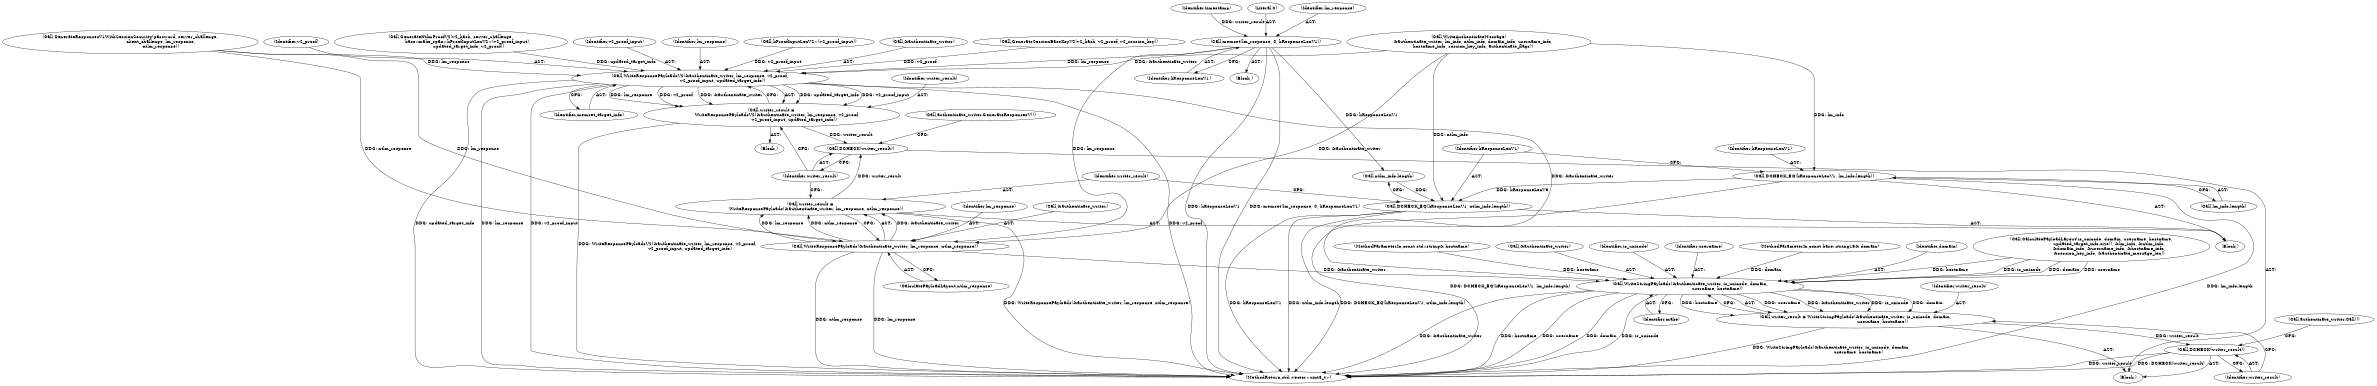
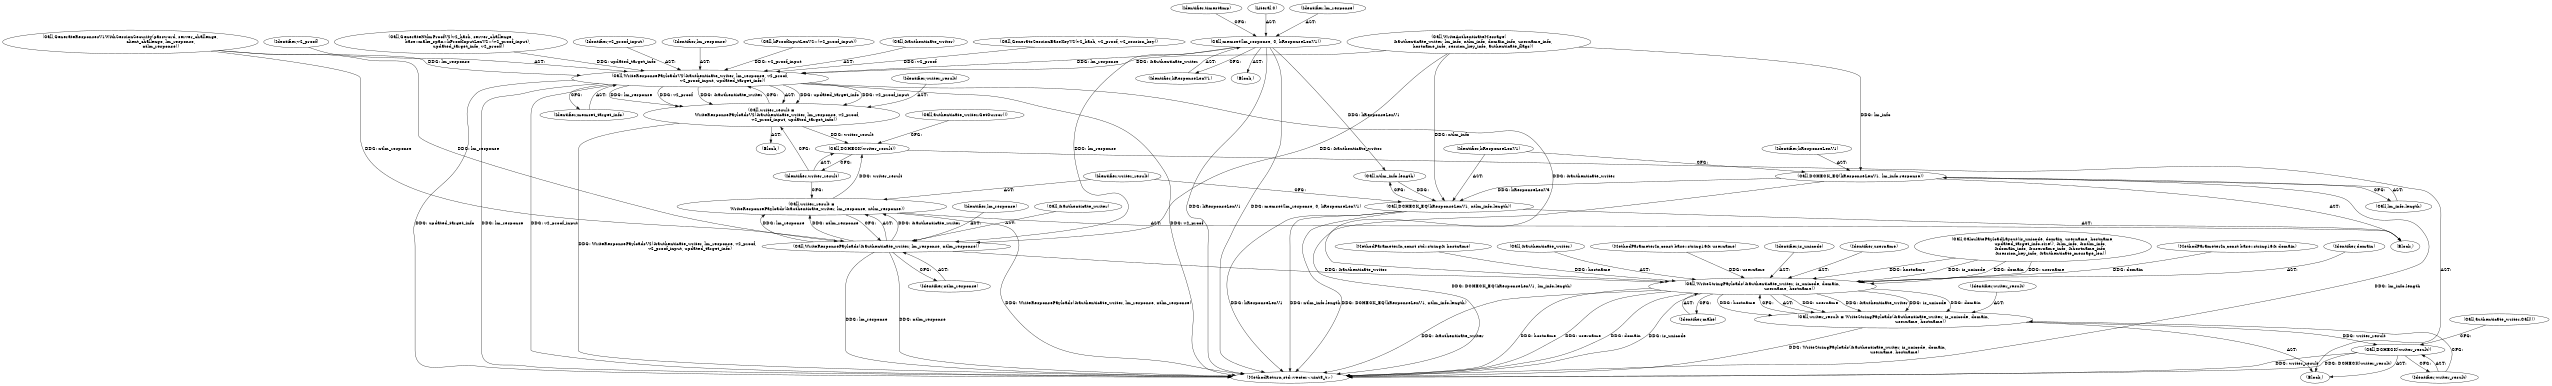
  digraph {
    n1 [label="(Call,memset(lm_response, 0, kResponseLenV1))"]
    n2 [label="(Call,WriteResponsePayloadsV2(&authenticate_writer, lm_response, v2_proof,\n                                v2_proof_input, updated_target_info))"]
    n3 [label="(Call,WriteResponsePayloads(&authenticate_writer, lm_response, ntlm_response))"]
    n4 [label="(Identifier,kResponseLenV1)"]
    n5 [label="(MethodReturn,std::vector<uint8_t>)"]
    n6 [label="(Block,)"]
    n7 [label="(Call,ntlm_info.length)"]
    n8 [label="(Call,writer_result =\n        WriteResponsePayloadsV2(&authenticate_writer, lm_response, v2_proof,\n                                v2_proof_input, updated_target_info))"]
    n9 [label="(Call,WriteStringPayloads(&authenticate_writer, is_unicode, domain,\n                                      username, hostname))"]
    n10 [label="(Identifier,memset_target_info)"]
-   n11 [label="(Call,DCHECK_EQ(kResponseLenV1, lm_info.length))"]
+   n11 [label="(Call,DCHECK_EQ(kResponseLenV1, lm_info.response))"]
    n12 [label="(Call,DCHECK_EQ(kResponseLenV1, ntlm_info.length))"]
    n13 [label="(Block,)"]
    n14 [label="(Call,lm_info.length)"]
    n15 [label="(Call,writer_result =\n        WriteResponsePayloads(&authenticate_writer, lm_response, ntlm_response))"]
-   n16 [label="(CalculatePayloadLayout,ntlm_response)"]
+   n16 [label="(Identifier,ntlm_response)"]
    n17 [label="(Call,DCHECK(writer_result))"]
    n18 [label="(Block,)"]
    n19 [label="(Call,writer_result = WriteStringPayloads(&authenticate_writer, is_unicode, domain,\n                                      username, hostname))"]
    n20 [label="(Identifier,make)"]
    n21 [label="(Identifier,writer_result)"]
    n22 [label="(Block,)"]
    n23 [label="(Call,DCHECK(writer_result))"]
    n24 [label="(Identifier,writer_result)"]
    n25 [label="(Call,CalculatePayloadLayout(is_unicode, domain, username, hostname,\n                         updated_target_info.size(), &lm_info, &ntlm_info,\n                         &domain_info, &username_info, &hostname_info,\n                         &session_key_info, &authenticate_message_len))"]
    n26 [label="(MethodParameterIn,const std::string& hostname)"]
    n27 [label="(Identifier,writer_result)"]
    n28 [label="(Call,kProofInputLenV2>(v2_proof_input))"]
    n29 [label="(Identifier,timestamp)"]
    n30 [label="(Call,GenerateResponsesV1WithSessionSecurity(password, server_challenge,\n                                           client_challenge, lm_response,\n                                           ntlm_response))"]
    n31 [label="(Call,&authenticate_writer)"]
    n32 [label="(Literal,0)"]
    n33 [label="(Call,WriteAuthenticateMessage(\n      &authenticate_writer, lm_info, ntlm_info, domain_info, username_info,\n      hostname_info, session_key_info, authenticate_flags))"]
    n34 [label="(Call,authenticate_writer.Call())"]
    n35 [label="(Call,&authenticate_writer)"]
    n36 [label="(Call,GenerateSessionBaseKeyV2(v2_hash, v2_proof, v2_session_key))"]
    n37 [label="(Identifier,kResponseLenV1)"]
    n38 [label="(Identifier,writer_result)"]
+   n39 [label="(MethodParameterIn,const base::string16& username)"]
    n40 [label="(Identifier,lm_response)"]
    n41 [label="(Identifier,v2_proof)"]
    n42 [label="(Identifier,is_unicode)"]
    n43 [label="(Call,GenerateNtlmProofV2(v2_hash, server_challenge,\n                        base::make_span<kProofInputLenV2>(v2_proof_input),\n                         updated_target_info, v2_proof))"]
    n44 [label="(Identifier,lm_response)"]
    n45 [label="(Identifier,username)"]
    n46 [label="(Identifier,v2_proof_input)"]
    n47 [label="(Identifier,writer_result)"]
    n48 [label="(Identifier,kResponseLenV1)"]
    n49 [label="(Call,&authenticate_writer)"]
    n50 [label="(MethodParameterIn,const base::string16& domain)"]
-   n51 [label="(Call,authenticate_writer.GenerateResponsesV())"]
+   n51 [label="(Call,authenticate_writer.GetCursor())"]
    n52 [label="(Identifier,lm_response)"]
    n53 [label="(Identifier,domain)"]
    n1 -> n2 [label="DDG: lm_response"]
    n1 -> n3 [label="DDG: lm_response"]
    n1 -> n4 [label="CFG: "]
    n1 -> n5 [label="DDG: kResponseLenV1"]
    n1 -> n5 [label="DDG: memset(lm_response, 0, kResponseLenV1)"]
    n1 -> n6 [label="AST: "]
    n1 -> n7 [label="DDG: kResponseLenV1"]
    n2 -> n5 [label="DDG: updated_target_info"]
    n2 -> n5 [label="DDG: v2_proof"]
    n2 -> n5 [label="DDG: lm_response"]
    n2 -> n5 [label="DDG: v2_proof_input"]
    n2 -> n8 [label="AST: "]
    n2 -> n8 [label="DDG: updated_target_info"]
    n2 -> n8 [label="DDG: v2_proof_input"]
    n2 -> n8 [label="DDG: lm_response"]
    n2 -> n8 [label="DDG: v2_proof"]
    n2 -> n8 [label="DDG: &authenticate_writer"]
    n2 -> n9 [label="DDG: &authenticate_writer"]
    n2 -> n10 [label="CFG: "]
    n3 -> n5 [label="DDG: ntlm_response"]
    n3 -> n5 [label="DDG: lm_response"]
    n3 -> n9 [label="DDG: &authenticate_writer"]
    n3 -> n15 [label="AST: "]
    n3 -> n15 [label="DDG: &authenticate_writer"]
    n3 -> n15 [label="DDG: lm_response"]
    n3 -> n15 [label="DDG: ntlm_response"]
    n3 -> n16 [label="CFG: "]
    n4 -> n1 [label="AST: "]
    n7 -> n12 [label="DDG: "]
    n8 -> n2 [label="CFG: "]
    n8 -> n5 [label="DDG: WriteResponsePayloadsV2(&authenticate_writer, lm_response, v2_proof,\n                                v2_proof_input, updated_target_info)"]
    n8 -> n17 [label="DDG: writer_result"]
    n8 -> n18 [label="AST: "]
    n9 -> n5 [label="DDG: &authenticate_writer"]
    n9 -> n5 [label="DDG: hostname"]
    n9 -> n5 [label="DDG: username"]
    n9 -> n5 [label="DDG: domain"]
    n9 -> n5 [label="DDG: is_unicode"]
    n9 -> n19 [label="AST: "]
    n9 -> n19 [label="DDG: username"]
    n9 -> n19 [label="DDG: &authenticate_writer"]
    n9 -> n19 [label="DDG: is_unicode"]
    n9 -> n19 [label="DDG: domain"]
    n9 -> n19 [label="DDG: hostname"]
    n9 -> n20 [label="CFG: "]
    n10 -> n2 [label="AST: "]
    n11 -> n5 [label="DDG: DCHECK_EQ(kResponseLenV1, lm_info.length)"]
    n11 -> n5 [label="DDG: lm_info.length"]
    n11 -> n12 [label="DDG: kResponseLenV3"]
    n11 -> n13 [label="AST: "]
    n11 -> n14 [label="CFG: "]
    n12 -> n5 [label="DDG: kResponseLenV1"]
    n12 -> n5 [label="DDG: ntlm_info.length"]
    n12 -> n5 [label="DDG: DCHECK_EQ(kResponseLenV1, ntlm_info.length)"]
    n12 -> n7 [label="CFG: "]
    n12 -> n13 [label="AST: "]
    n14 -> n11 [label="AST: "]
    n15 -> n3 [label="CFG: "]
    n15 -> n5 [label="DDG: WriteResponsePayloads(&authenticate_writer, lm_response, ntlm_response)"]
    n15 -> n13 [label="AST: "]
    n15 -> n17 [label="DDG: writer_result"]
    n16 -> n3 [label="AST: "]
    n17 -> n21 [label="CFG: "]
    n17 -> n22 [label="AST: "]
    n19 -> n5 [label="DDG: WriteStringPayloads(&authenticate_writer, is_unicode, domain,\n                                      username, hostname)"]
    n19 -> n9 [label="CFG: "]
    n19 -> n22 [label="AST: "]
    n19 -> n23 [label="DDG: writer_result"]
    n20 -> n9 [label="AST: "]
    n21 -> n8 [label="CFG: "]
    n21 -> n15 [label="CFG: "]
    n21 -> n17 [label="AST: "]
    n23 -> n5 [label="DDG: writer_result"]
    n23 -> n5 [label="DDG: DCHECK(writer_result)"]
    n23 -> n22 [label="AST: "]
    n23 -> n24 [label="CFG: "]
    n24 -> n19 [label="CFG: "]
    n24 -> n23 [label="AST: "]
    n25 -> n9 [label="DDG: is_unicode"]
    n25 -> n9 [label="DDG: domain"]
    n25 -> n9 [label="DDG: username"]
    n25 -> n9 [label="DDG: hostname"]
    n26 -> n9 [label="DDG: hostname"]
    n27 -> n8 [label="AST: "]
    n28 -> n2 [label="DDG: v2_proof_input"]
-   n29 -> n1 [label="DDG: writer_result"]
+   n29 -> n1 [label="CFG: "]
    n30 -> n2 [label="DDG: lm_response"]
    n30 -> n3 [label="DDG: lm_response"]
    n30 -> n3 [label="DDG: ntlm_response"]
    n31 -> n9 [label="AST: "]
    n32 -> n1 [label="AST: "]
    n33 -> n2 [label="DDG: &authenticate_writer"]
    n33 -> n3 [label="DDG: &authenticate_writer"]
    n33 -> n11 [label="DDG: lm_info"]
    n33 -> n12 [label="DDG: ntlm_info"]
    n34 -> n23 [label="CFG: "]
    n35 -> n2 [label="AST: "]
    n36 -> n2 [label="DDG: v2_proof"]
    n37 -> n11 [label="CFG: "]
    n37 -> n12 [label="AST: "]
    n38 -> n12 [label="CFG: "]
    n38 -> n15 [label="AST: "]
+   n39 -> n9 [label="DDG: username"]
    n40 -> n1 [label="AST: "]
    n41 -> n2 [label="AST: "]
    n42 -> n9 [label="AST: "]
    n43 -> n2 [label="DDG: updated_target_info"]
    n44 -> n3 [label="AST: "]
    n45 -> n9 [label="AST: "]
    n46 -> n2 [label="AST: "]
    n47 -> n19 [label="AST: "]
    n48 -> n11 [label="AST: "]
    n49 -> n3 [label="AST: "]
    n50 -> n9 [label="DDG: domain"]
    n51 -> n17 [label="CFG: "]
    n52 -> n2 [label="AST: "]
    n53 -> n9 [label="AST: "]
  }
